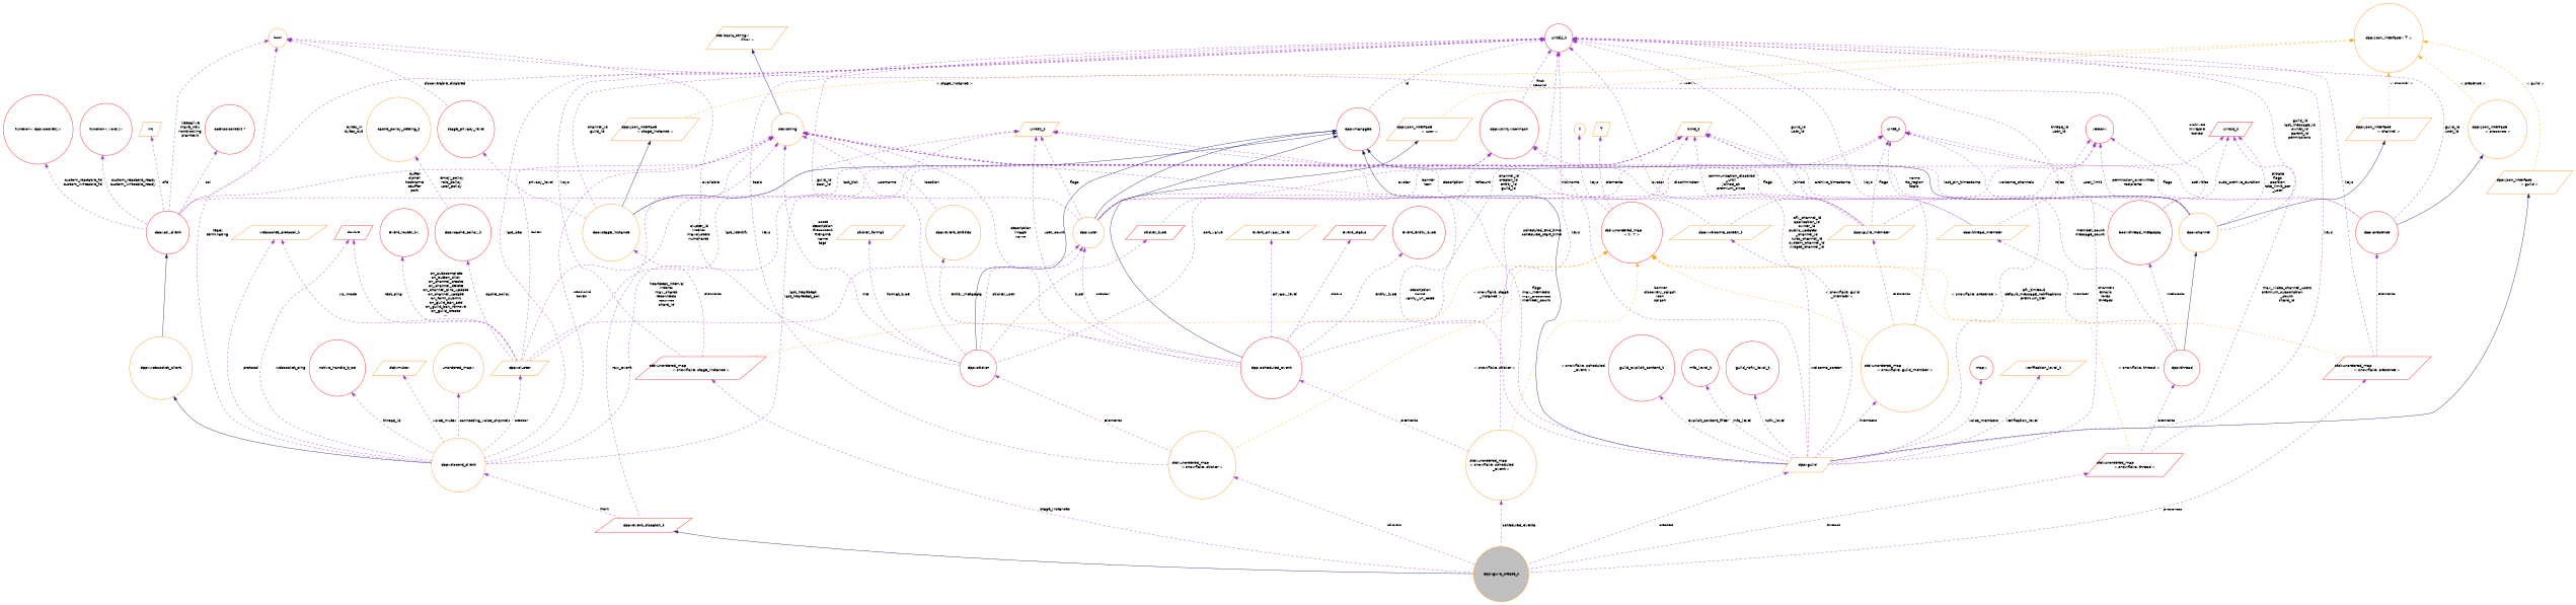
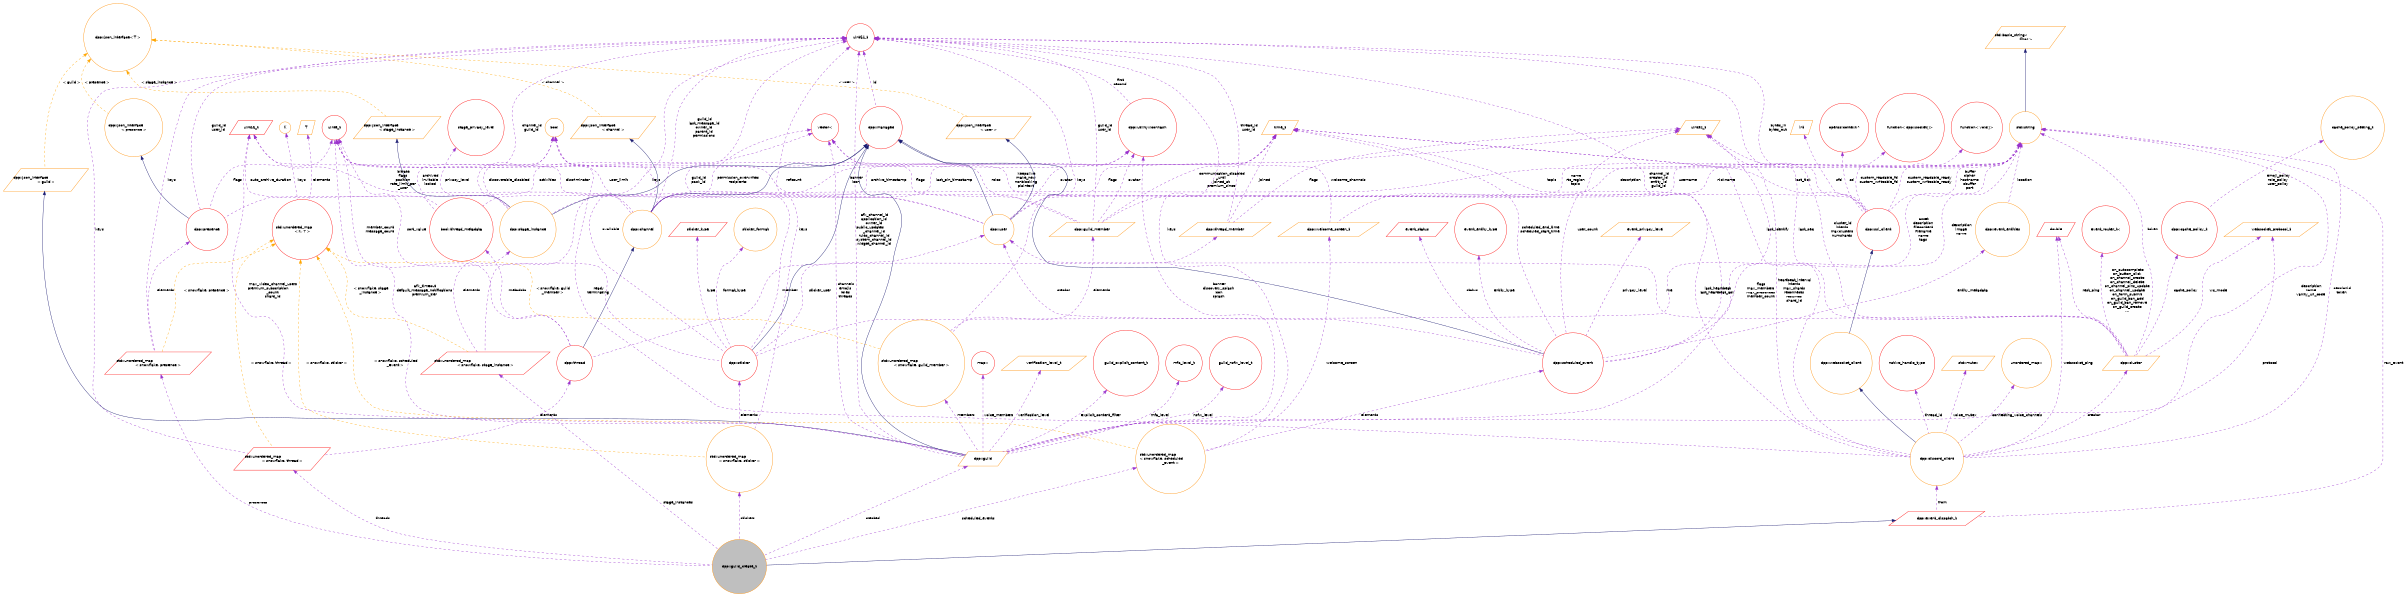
  digraph {
    rankdir=TB
    node [color=darkorange fontname=Helvetica fontsize=10 shape=circle]
    edge [color=darkorchid3 dir=back fontname=Helvetica fontsize=10 labelfontname=Helvetica labelfontsize=10 style=dashed]
    n1 [fillcolor=grey75 fontcolor=black height=0.2 label="dpp::guild_create_t" style=filled width=0.4]
    n2 [color=red height=0.2 label="dpp::event_dispatch_t" shape=parallelogram width=0.4]
    n3 [height=0.2 label="std::string" width=0.4]
    n4 [height=0.2 label="dpp::discord_client" width=0.4]
    n5 [color=red height=0.2 label="dpp::ssl_client" width=0.4]
    n6 [height=0.2 label="dpp::cluster" shape=parallelogram width=0.4]
    n7 [height=0.2 label="dpp::user" width=0.4]
    n8 [height=0.2 label="dpp::guild" shape=parallelogram width=0.4]
    n9 [height=0.2 label="dpp::guild_member" shape=parallelogram width=0.4]
    n10 [height=0.2 label="dpp::welcome_screen_t" shape=parallelogram width=0.4]
    n11 [color=red height=0.2 label="dpp::scheduled_event" width=0.4]
    n12 [height=0.2 label="dpp::event_entities" width=0.4]
    n13 [height=0.2 label="dpp::stage_instance" width=0.4]
    n14 [height=0.2 label="dpp::channel" width=0.4]
    n15 [color=red height=0.2 label="dpp::sticker" width=0.4]
    n16 [height=0.2 label="dpp::websocket_client" width=0.4]
    n17 [height=0.2 label="std::unordered_map\l\< snowflake, guild_member \>" width=0.4]
    n18 [height=0.2 label="std::unordered_map\l\< snowflake, scheduled\l_event \>" width=0.4]
    n19 [color=red height=0.2 label="std::unordered_map\l\< snowflake, stage_instance \>" shape=parallelogram width=0.4]
    n20 [color=red height=0.2 label="dpp::thread" width=0.4]
    n21 [height=0.2 label="std::unordered_map\l\< snowflake, sticker \>" width=0.4]
    n22 [height=0.2 label="std::basic_string\<\l Char \>" shape=parallelogram width=0.4]
    n23 [height=0.2 label=bool width=0.4]
    n24 [color=red height=0.2 label="bool::thread_metadata" width=0.4]
    n25 [height=0.2 label=int shape=parallelogram width=0.4]
    n26 [color=red height=0.2 label="opensslcontext *" width=0.4]
    n27 [height=0.2 label=time_t shape=parallelogram width=0.4]
    n28 [height=0.2 label="dpp::thread_member" shape=parallelogram width=0.4]
    n29 [color=red height=0.2 label=uint64_t width=0.4]
    n30 [color=red height=0.2 label="dpp::managed" width=0.4]
    n31 [color=red height=0.2 label="dpp::utility::iconhash" width=0.4]
    n32 [color=red height=0.2 label="std::unordered_map\l\< snowflake, presence \>" shape=parallelogram width=0.4]
    n33 [color=red height=0.2 label="dpp::presence" width=0.4]
    n34 [color=red height=0.2 label="std::unordered_map\l\< snowflake, thread \>" shape=parallelogram width=0.4]
    n35 [color=red height=0.2 label="function\< dpp::socket()\>" width=0.4]
    n36 [color=red height=0.2 label="function\< void()\>" width=0.4]
    n37 [height=0.2 label=uint32_t shape=parallelogram width=0.4]
    n38 [color=red height=0.2 label=double shape=parallelogram width=0.4]
    n39 [height=0.2 label="dpp::json_interface\l\< user \>" shape=parallelogram width=0.4]
    n40 [height=0.2 label="dpp::json_interface\< T \>" width=0.4]
    n41 [height=0.2 label="dpp::json_interface\l\< guild \>" shape=parallelogram width=0.4]
    n42 [height=0.2 label="dpp::json_interface\l\< presence \>" width=0.4]
    n43 [height=0.2 label="dpp::json_interface\l\< stage_instance \>" shape=parallelogram width=0.4]
    n44 [height=0.2 label="dpp::json_interface\l\< channel \>" shape=parallelogram width=0.4]
    n45 [color=red height=0.2 label=uint16_t shape=parallelogram width=0.4]
    n46 [color=red height=0.2 label=uint8_t width=0.4]
    n47 [color=red height=0.2 label="dpp::cache_policy_t" width=0.4]
    n48 [height=0.2 label=cache_policy_setting_t width=0.4]
    n49 [height=0.2 label=websocket_protocol_t shape=parallelogram width=0.4]
    n50 [color=red height=0.2 label="event_router_t\<" width=0.4]
    n51 [color=red height=0.2 label=native_handle_type width=0.4]
    n52 [height=0.2 label="std::mutex" shape=parallelogram width=0.4]
    n53 [height=0.2 label="unordered_map\<" width=0.4]
    n54 [color=red height=0.2 label="vector\<" width=0.4]
    n55 [color=red height=0.2 label="map\<" width=0.4]
    n56 [color=red height=0.2 label="std::unordered_map\l\< K, T \>" width=0.4]
    n57 [height=0.2 label=K width=0.4]
    n58 [height=0.2 label=T shape=parallelogram width=0.4]
    n59 [height=0.2 label=verification_level_t shape=parallelogram width=0.4]
    n60 [color=red height=0.2 label=guild_explicit_content_t width=0.4]
    n61 [color=red height=0.2 label=mfa_level_t width=0.4]
    n62 [color=red height=0.2 label=guild_nsfw_level_t width=0.4]
    n63 [height=0.2 label=event_privacy_level shape=parallelogram width=0.4]
    n64 [color=red height=0.2 label=event_status shape=parallelogram width=0.4]
    n65 [color=red height=0.2 label=event_entity_type width=0.4]
    n66 [color=red height=0.2 label=stage_privacy_level width=0.4]
    n67 [color=red height=0.2 label=sticker_type shape=parallelogram width=0.4]
-   n68 [height=0.2 label=sticker_format shape=parallelogram width=0.4]
+   n68 [height=0.2 label=sticker_format width=0.4]
    n2 -> n1 [color=midnightblue style=solid]
    n3 -> n2 [label=" raw_event"]
    n3 -> n4 [label=" sessionid\ntoken"]
    n3 -> n5 [label=" buffer\ncipher\nhostname\nobuffer\nport"]
    n3 -> n6 [label=" token"]
    n3 -> n7 [label=" username"]
    n3 -> n8 [label=" description\nname\nvanity_url_code"]
    n3 -> n9 [label=" nickname"]
    n3 -> n10 [label=" description"]
    n3 -> n11 [label=" description\nimage\nname"]
    n3 -> n12 [label=" location"]
    n3 -> n13 [label=" topic"]
    n3 -> n14 [label=" name\nrtc_region\ntopic"]
    n3 -> n15 [label=" asset\ndescription\nfilecontent\nfilename\nname\ntags"]
    n4 -> n2 [label=" from"]
    n5 -> n16 [color=midnightblue style=solid]
    n6 -> n4 [label=" creator"]
    n7 -> n6 [label=" me"]
    n7 -> n11 [label=" creator"]
    n7 -> n15 [label=" sticker_user"]
    n8 -> n1 [label=" created"]
    n9 -> n17 [label=" elements"]
    n10 -> n8 [label=" welcome_screen"]
    n11 -> n18 [label=" elements"]
    n12 -> n11 [label=" entity_metadata"]
    n13 -> n19 [label=" elements"]
    n14 -> n20 [color=midnightblue style=solid]
    n15 -> n21 [label=" elements"]
    n16 -> n4 [color=midnightblue style=solid]
    n17 -> n8 [label=" members"]
    n18 -> n1 [label=" scheduled_events"]
    n19 -> n1 [label=" stage_instances"]
    n20 -> n34 [label=" elements"]
    n21 -> n1 [label=" stickers"]
    n22 -> n3 [color=midnightblue style=solid]
    n23 -> n4 [label=" ready\nterminating"]
    n23 -> n5 [label=" keepalive\nmake_new\nnonblocking\nplaintext"]
-   n23 -> n66 [label=" discoverable_disabled"]
+   n23 -> n13 [label=" discoverable_disabled"]
    n23 -> n15 [label=" available"]
    n23 -> n24 [label=" archived\ninvitable\nlocked"]
    n24 -> n20 [label=" metadata"]
    n25 -> n5 [label=" sfd"]
    n26 -> n5 [label=" ssl"]
    n27 -> n4 [label=" last_heartbeat\nlast_heartbeat_ack"]
    n27 -> n5 [label=" last_tick"]
    n27 -> n6 [label=" last_identify"]
    n27 -> n9 [label=" communication_disabled\l_until\njoined_at\npremium_since"]
    n27 -> n11 [label=" scheduled_end_time\nscheduled_start_time"]
    n27 -> n14 [label=" last_pin_timestamp"]
    n27 -> n24 [label=" archive_timestamp"]
    n27 -> n28 [label=" joined"]
    n28 -> n20 [label=" member"]
    n29 -> n4 [label=" last_seq"]
    n29 -> n5 [label=" bytes_in\nbytes_out"]
    n29 -> n8 [label=" afk_channel_id\napplication_id\nowner_id\npublic_updates\l_channel_id\nrules_channel_id\nsystem_channel_id\nwidget_channel_id"]
    n29 -> n9 [label=" guild_id\nuser_id"]
    n29 -> n11 [label=" channel_id\ncreator_id\nentity_id\nguild_id"]
    n29 -> n13 [label=" channel_id\nguild_id"]
    n29 -> n14 [label=" guild_id\nlast_message_id\nowner_id\nparent_id\npermissions"]
    n29 -> n15 [label=" guild_id\npack_id"]
    n29 -> n17 [label=" keys"]
    n29 -> n18 [label=" keys"]
    n29 -> n19 [label=" keys"]
    n29 -> n21 [label=" keys"]
    n29 -> n28 [label=" thread_id\nuser_id"]
    n29 -> n30 [label=" id"]
    n29 -> n31 [label=" first\nsecond"]
    n29 -> n32 [label=" keys"]
    n29 -> n33 [label=" guild_id\nuser_id"]
    n29 -> n34 [label=" keys"]
    n30 -> n7 [color=midnightblue style=solid]
    n30 -> n8 [color=midnightblue style=solid]
    n30 -> n11 [color=midnightblue style=solid]
    n30 -> n13 [color=midnightblue style=solid]
    n30 -> n14 [color=midnightblue style=solid]
    n30 -> n15 [color=midnightblue style=solid]
    n31 -> n7 [label=" avatar"]
    n31 -> n8 [label=" banner\ndiscovery_splash\nicon\nsplash"]
    n31 -> n9 [label=" avatar"]
-   n31 -> n67 [label=" banner\nicon"]
+   n31 -> n14 [label=" banner\nicon"]
    n32 -> n1 [label=" presences"]
    n33 -> n32 [label=" elements"]
    n34 -> n1 [label=" threads"]
    n35 -> n5 [label=" custom_readable_fd\ncustom_writeable_fd"]
    n36 -> n5 [label=" custom_readable_ready\ncustom_writeable_ready"]
    n37 -> n4 [label=" heartbeat_interval\nintents\nmax_shards\nreconnects\nresumes\nshard_id"]
    n37 -> n6 [label=" cluster_id\nintents\nmaxclusters\nnumshards"]
    n37 -> n7 [label=" flags"]
    n37 -> n8 [label=" flags\nmax_members\nmax_presences\nmember_count"]
    n37 -> n11 [label=" user_count"]
    n37 -> n28 [label=" flags"]
    n38 -> n4 [label=" websocket_ping"]
    n38 -> n6 [label=" rest_ping"]
    n39 -> n7 [color=midnightblue style=solid]
    n40 -> n39 [color=orange label=" \< user \>"]
    n40 -> n41 [color=orange label=" \< guild \>"]
    n40 -> n42 [color=orange label=" \< presence \>"]
    n40 -> n43 [color=orange label=" \< stage_instance \>"]
    n40 -> n44 [color=orange label=" \< channel \>"]
    n41 -> n8 [color=midnightblue style=solid]
    n42 -> n33 [color=midnightblue style=solid]
    n43 -> n13 [color=midnightblue style=solid]
    n44 -> n14 [color=midnightblue style=solid]
    n45 -> n7 [label=" discriminator"]
    n45 -> n8 [label=" max_video_channel_users\npremium_subscription\l_count\nshard_id"]
    n45 -> n14 [label=" bitrate\nflags\nposition\nrate_limit_per\l_user"]
    n45 -> n24 [label=" auto_archive_duration"]
    n46 -> n7 [label=" refcount"]
    n46 -> n8 [label=" afk_timeout\ndefault_message_notifications\npremium_tier"]
    n46 -> n9 [label=" flags"]
    n46 -> n14 [label=" user_limit"]
    n46 -> n15 [label=" sort_value"]
    n46 -> n20 [label=" member_count\nmessage_count"]
    n46 -> n33 [label=" flags"]
    n47 -> n6 [label=" cache_policy"]
    n48 -> n47 [label=" emoji_policy\nrole_policy\nuser_policy"]
    n49 -> n4 [label=" protocol"]
    n49 -> n6 [label=" ws_mode"]
    n50 -> n6 [label=" on_autocomplete\non_button_click\non_channel_create\non_channel_delete\non_channel_pins_update\non_channel_update\non_form_submit\non_guild_ban_add\non_guild_ban_remove\non_guild_create\n..."]
    n51 -> n4 [label=" thread_id"]
    n52 -> n4 [label=" voice_mutex"]
    n53 -> n4 [label=" connecting_voice_channels"]
    n54 -> n8 [label=" channels\nemojis\nroles\nthreads"]
    n54 -> n9 [label=" roles"]
    n54 -> n10 [label=" welcome_channels"]
    n54 -> n14 [label=" permission_overwrites\nrecipients"]
    n54 -> n33 [label=" activities"]
    n55 -> n8 [label=" voice_members"]
    n56 -> n17 [color=orange label=" \< snowflake, guild\l_member \>"]
    n56 -> n18 [color=orange label=" \< snowflake, scheduled\l_event \>"]
    n56 -> n19 [color=orange label=" \< snowflake, stage\l_instance \>"]
    n56 -> n21 [color=orange label=" \< snowflake, sticker \>"]
    n56 -> n32 [color=orange label=" \< snowflake, presence \>"]
    n56 -> n34 [color=orange label=" \< snowflake, thread \>"]
    n57 -> n56 [label=" keys"]
    n58 -> n56 [label=" elements"]
    n59 -> n8 [label=" verification_level"]
    n60 -> n8 [label=" explicit_content_filter"]
    n61 -> n8 [label=" mfa_level"]
    n62 -> n8 [label=" nsfw_level"]
    n63 -> n11 [label=" privacy_level"]
    n64 -> n11 [label=" status"]
    n65 -> n11 [label=" entity_type"]
    n66 -> n13 [label=" privacy_level"]
    n67 -> n15 [label=" type"]
    n68 -> n15 [label=" format_type"]
  }
